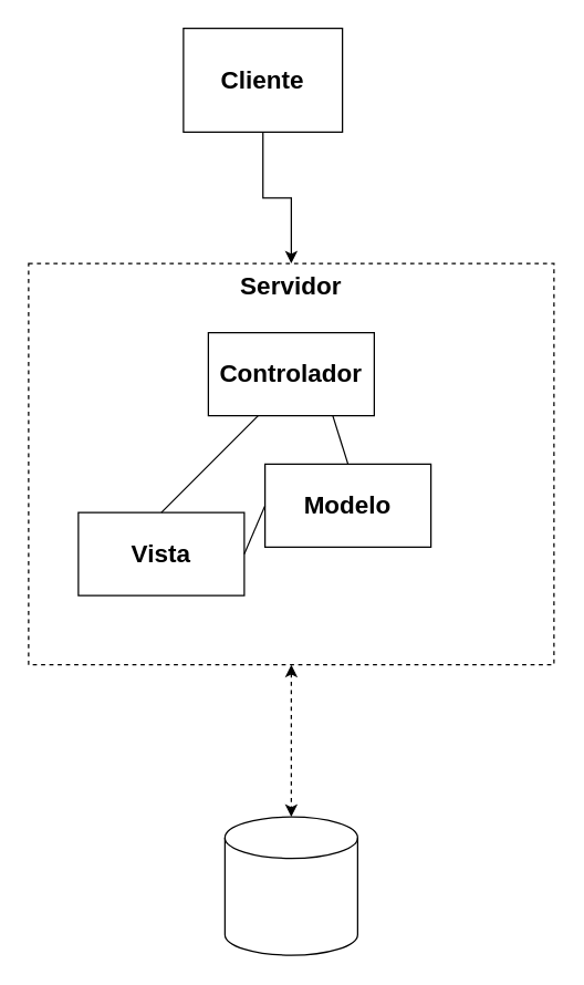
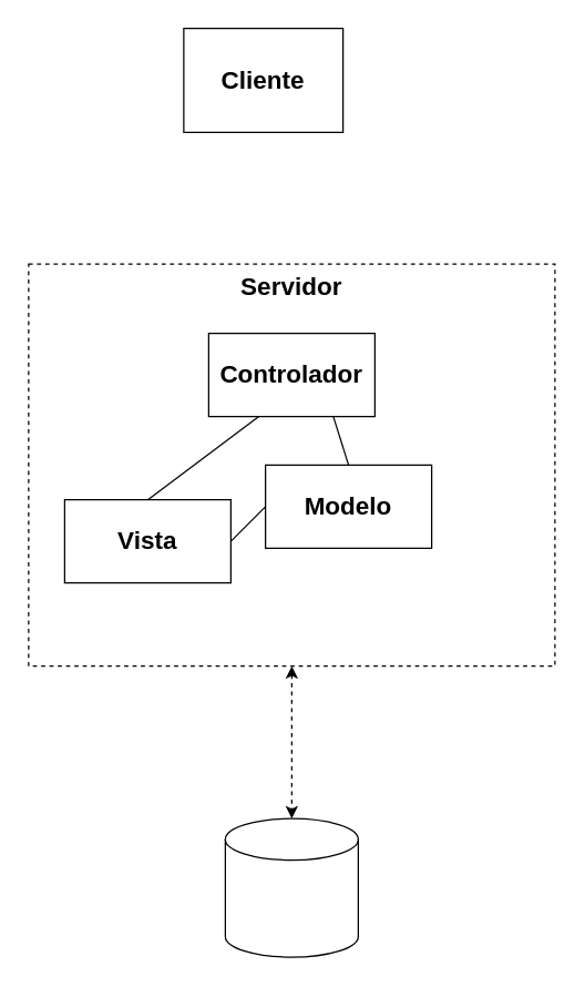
  <mxCell id="0" />
  <mxCell id="1" parent="0" />
  <mxCell id="2" value="Servidor" style="rounded=0;whiteSpace=wrap;html=1;fontSize=18;dashed=1;verticalAlign=top;fontStyle=1" parent="1" vertex="1"><mxGeometry x="20" y="190" width="380" height="290" as="geometry" /></mxCell>
- <mxCell id="3" style="edgeStyle=orthogonalEdgeStyle;rounded=0;orthogonalLoop=1;jettySize=auto;html=1;fontSize=18;entryX=0.5;entryY=0;entryDx=0;entryDy=0;" parent="1" source="4" target="2" edge="1"><mxGeometry relative="1" as="geometry"><mxPoint x="210" y="180" as="targetPoint" /><Array as="points" /></mxGeometry></mxCell>
  <mxCell id="4" value="Cliente" style="rounded=0;whiteSpace=wrap;html=1;fontSize=18;fontStyle=1" parent="1" vertex="1"><mxGeometry x="132" y="20" width="115" height="75" as="geometry" /></mxCell>
  <mxCell id="5" value="Controlador" style="rounded=0;whiteSpace=wrap;html=1;fontSize=18;fontStyle=1" parent="1" vertex="1"><mxGeometry x="150" y="240" width="120" height="60" as="geometry" /></mxCell>
- <mxCell id="6" value="Vista" style="whiteSpace=wrap;html=1;fontSize=18;rounded=0;fontStyle=1;" parent="1" vertex="1"><mxGeometry x="56" y="370" width="120" height="60" as="geometry" /></mxCell>
+ <mxCell id="6" value="Vista" style="whiteSpace=wrap;html=1;fontSize=18;rounded=0;fontStyle=1;" parent="1" vertex="1"><mxGeometry x="46" y="360" width="120" height="60" as="geometry" /></mxCell>
  <mxCell id="7" value="Modelo" style="whiteSpace=wrap;html=1;fontSize=18;rounded=0;fontStyle=1;" parent="1" vertex="1"><mxGeometry x="191" y="335" width="120" height="60" as="geometry" /></mxCell>
  <mxCell id="8" value="" style="endArrow=none;html=1;rounded=0;fontSize=18;exitX=0.5;exitY=0;exitDx=0;exitDy=0;" parent="1" source="6" edge="1"><mxGeometry width="50" height="50" relative="1" as="geometry"><mxPoint x="136" y="350" as="sourcePoint" /><mxPoint x="186" y="300" as="targetPoint" /></mxGeometry></mxCell>
  <mxCell id="9" value="" style="endArrow=none;html=1;rounded=0;fontSize=18;exitX=0.5;exitY=0;exitDx=0;exitDy=0;entryX=0.75;entryY=1;entryDx=0;entryDy=0;" parent="1" source="7" target="5" edge="1"><mxGeometry width="50" height="50" relative="1" as="geometry"><mxPoint x="126" y="380" as="sourcePoint" /><mxPoint x="196" y="310" as="targetPoint" /></mxGeometry></mxCell>
  <mxCell id="10" value="" style="endArrow=none;html=1;rounded=0;fontSize=18;exitX=1;exitY=0.5;exitDx=0;exitDy=0;entryX=0;entryY=0.5;entryDx=0;entryDy=0;" parent="1" source="6" target="7" edge="1"><mxGeometry width="50" height="50" relative="1" as="geometry"><mxPoint x="126" y="380" as="sourcePoint" /><mxPoint x="196" y="310" as="targetPoint" /></mxGeometry></mxCell>
  <mxCell id="11" value="" style="shape=cylinder3;whiteSpace=wrap;html=1;boundedLbl=1;backgroundOutline=1;size=15;fontSize=18;" parent="1" vertex="1"><mxGeometry x="162" y="590" width="96" height="100" as="geometry" /></mxCell>
  <mxCell id="12" value="" style="endArrow=classic;html=1;rounded=0;fontSize=18;exitX=0.5;exitY=1;exitDx=0;exitDy=0;entryX=0.5;entryY=0;entryDx=0;entryDy=0;entryPerimeter=0;dashed=1;startArrow=classic;startFill=1;" parent="1" source="2" target="11" edge="1"><mxGeometry width="50" height="50" relative="1" as="geometry"><mxPoint x="236" y="540" as="sourcePoint" /><mxPoint x="286" y="490" as="targetPoint" /><Array as="points"><mxPoint x="210" y="540" /></Array></mxGeometry></mxCell>
